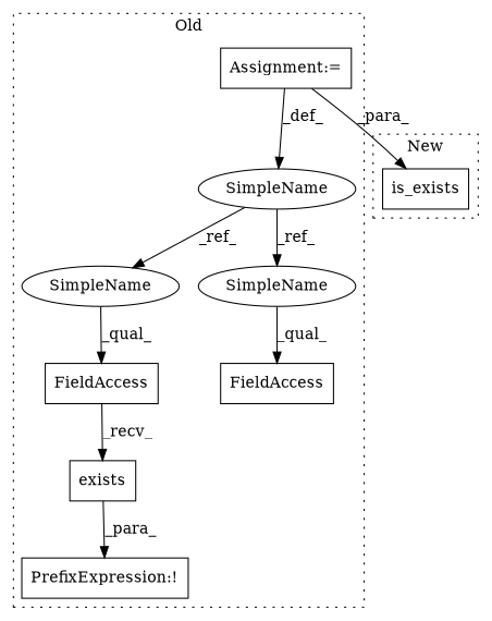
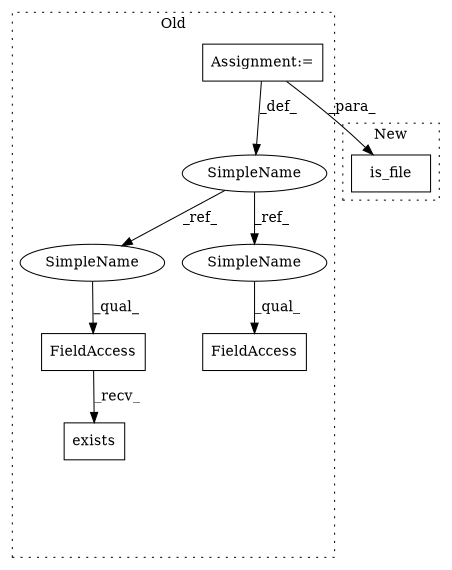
  digraph {
    node [a=42 l=2 s=1439 shape=box]
    n1 [a=32 l="7,1" label=exists s="1447,1463"]
    n2 [a=22 l=7 label=FieldAccess]
-   n3 [a=38 l=1 label="PrefixExpression:!" s=1438]
    n4 [label=SimpleName s=1356 shape=ellipse]
    n5 [a=22 l=7 label=FieldAccess s=1393]
    n6 [a=7 label="Assignment:=" s=1356]
    n7 [label=SimpleName shape=ellipse]
    n8 [label=SimpleName s=1393 shape=ellipse]
-   n9 [a=32 l=9 label=is_exists s=1392]
+   n9 [a=32 l=9 label=is_file s=1392]
    subgraph cluster_1 {
      label=Old
      style=dotted
      n1
      n2
-     n3
      n4
      n5
      n6
      n7
      n8
    }
    subgraph cluster_2 {
      label=New
      style=dotted
      n9
    }
-   n1 -> n3 [label=_para_]
    n2 -> n1 [label=_recv_]
    n4 -> n7 [label=_ref_]
    n4 -> n8 [label=_ref_]
    n6 -> n4 [label=_def_]
    n6 -> n9 [label=_para_]
    n7 -> n2 [label=_qual_]
    n8 -> n5 [label=_qual_]
  }
